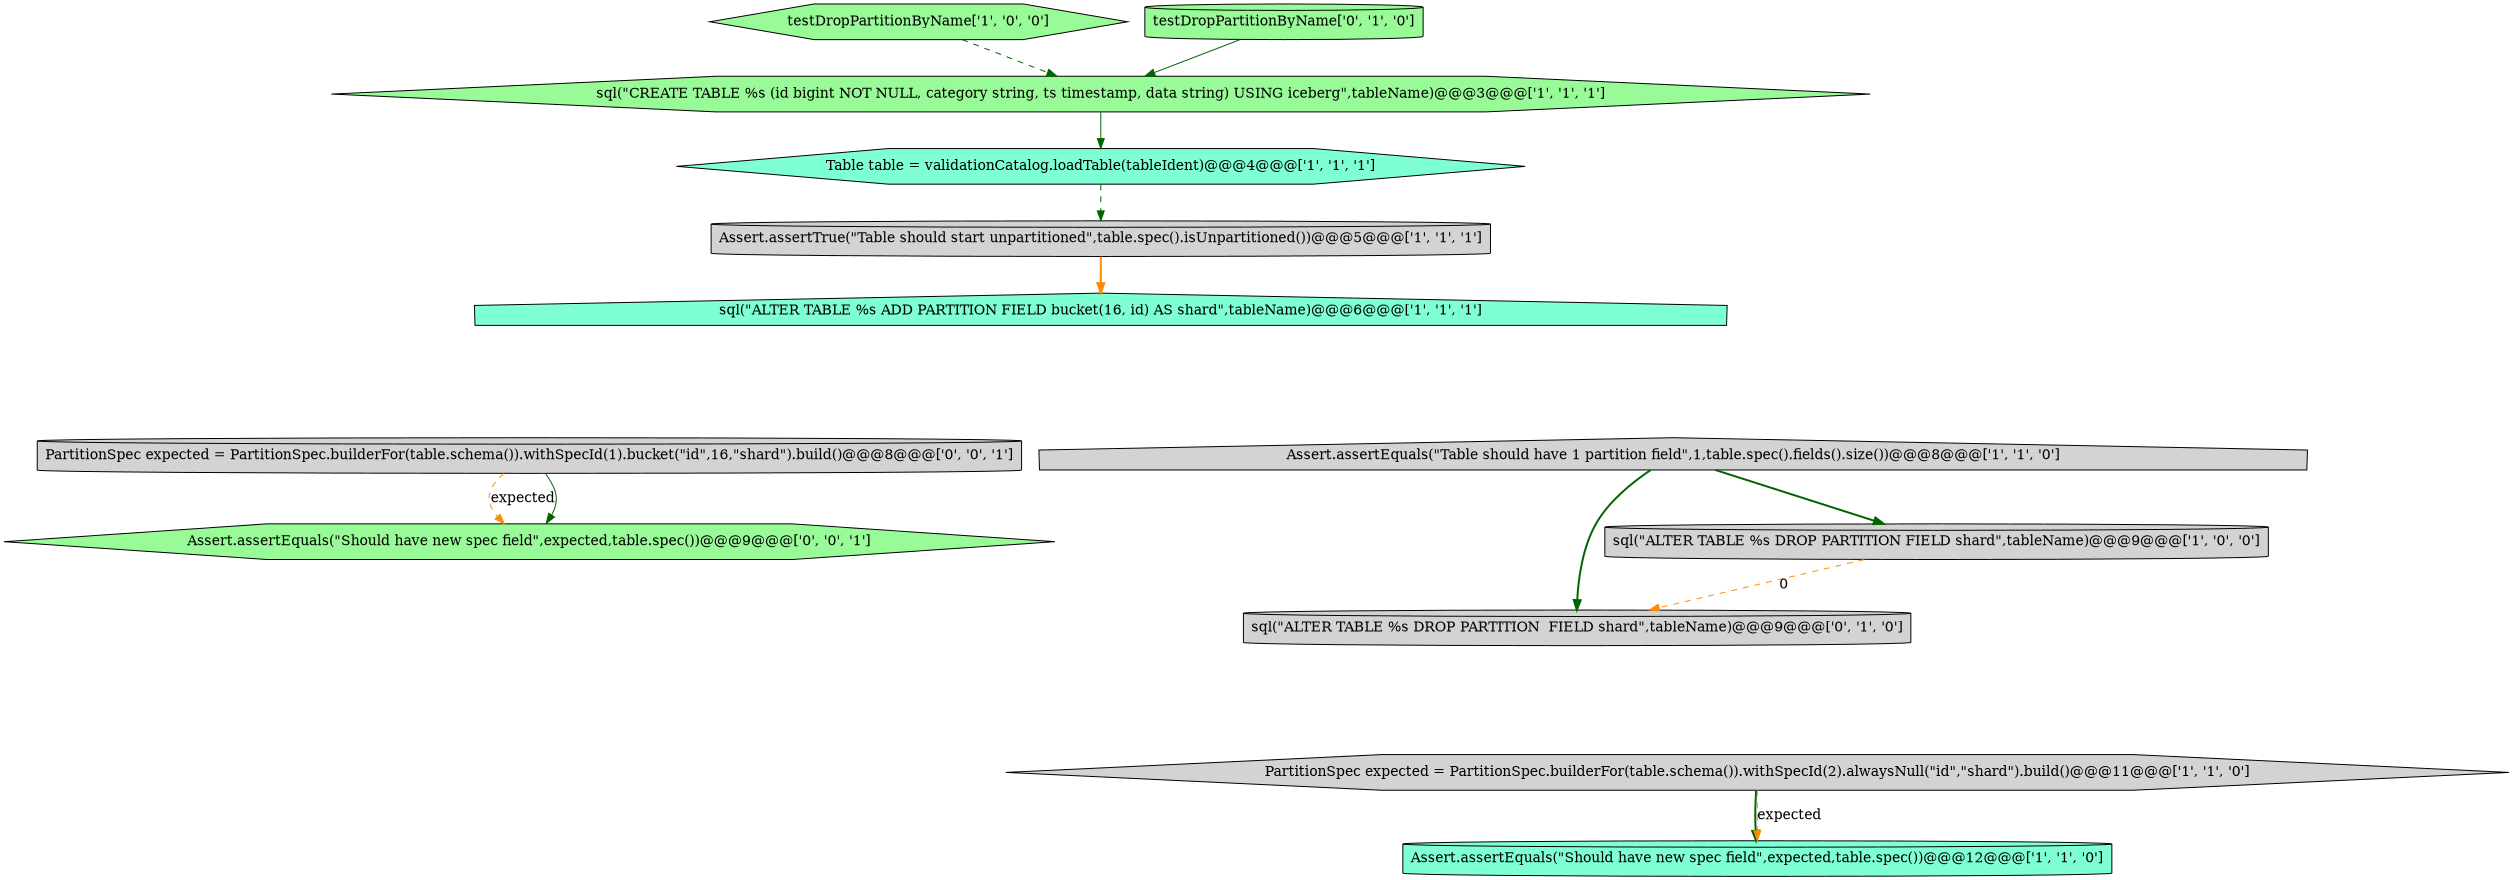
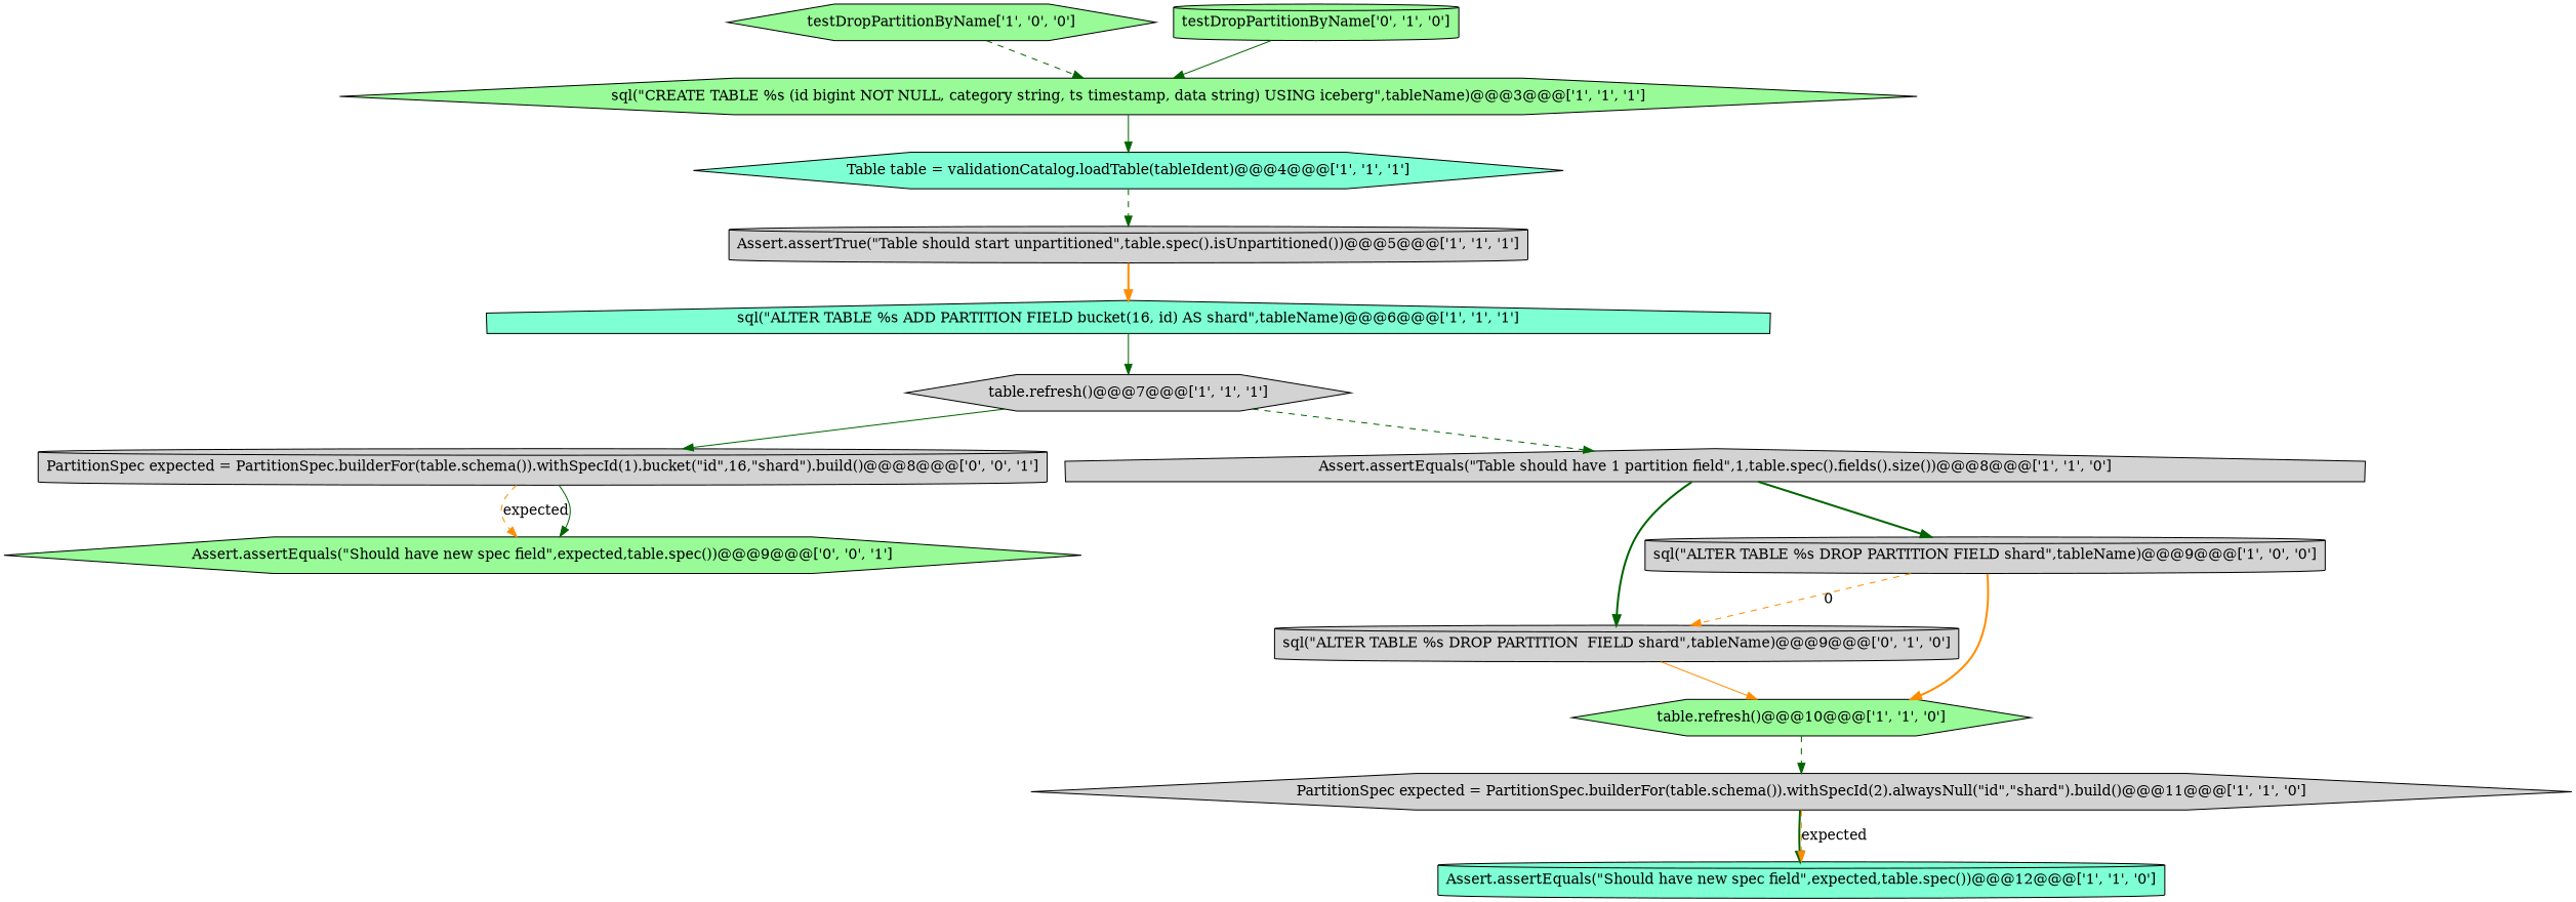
  digraph {
    node [fillcolor=lightgrey shape=hexagon style=filled]
    edge [color=darkgreen style=dashed]
    n1 [label="PartitionSpec expected = PartitionSpec.builderFor(table.schema()).withSpecId(1).bucket(\"id\",16,\"shard\").build()@@@8@@@['0', '0', '1']" shape=cylinder]
    n2 [fillcolor=palegreen label="Assert.assertEquals(\"Should have new spec field\",expected,table.spec())@@@9@@@['0', '0', '1']"]
+   n3 [label="table.refresh()@@@7@@@['1', '1', '1']"]
    n4 [label="Assert.assertEquals(\"Table should have 1 partition field\",1,table.spec().fields().size())@@@8@@@['1', '1', '0']" shape=house]
    n5 [label="sql(\"ALTER TABLE %s DROP PARTITION  FIELD shard\",tableName)@@@9@@@['0', '1', '0']" shape=cylinder]
    n6 [label="sql(\"ALTER TABLE %s DROP PARTITION FIELD shard\",tableName)@@@9@@@['1', '0', '0']" shape=cylinder]
    n7 [label="Assert.assertTrue(\"Table should start unpartitioned\",table.spec().isUnpartitioned())@@@5@@@['1', '1', '1']" shape=cylinder]
    n8 [fillcolor=aquamarine label="sql(\"ALTER TABLE %s ADD PARTITION FIELD bucket(16, id) AS shard\",tableName)@@@6@@@['1', '1', '1']" shape=house]
    n9 [fillcolor=palegreen label="sql(\"CREATE TABLE %s (id bigint NOT NULL, category string, ts timestamp, data string) USING iceberg\",tableName)@@@3@@@['1', '1', '1']"]
    n10 [fillcolor=aquamarine label="Table table = validationCatalog.loadTable(tableIdent)@@@4@@@['1', '1', '1']"]
    n11 [fillcolor=aquamarine label="Assert.assertEquals(\"Should have new spec field\",expected,table.spec())@@@12@@@['1', '1', '0']" shape=cylinder]
    n12 [fillcolor=palegreen label="testDropPartitionByName['1', '0', '0']"]
+   n13 [fillcolor=palegreen label="table.refresh()@@@10@@@['1', '1', '0']"]
    n14 [label="PartitionSpec expected = PartitionSpec.builderFor(table.schema()).withSpecId(2).alwaysNull(\"id\",\"shard\").build()@@@11@@@['1', '1', '0']"]
    n15 [fillcolor=palegreen label="testDropPartitionByName['0', '1', '0']" shape=cylinder]
    n1 -> n2 [color=darkorange label=expected]
    n1 -> n2 [style=solid]
+   n3 -> n1 [style=solid]
+   n3 -> n4
    n4 -> n5 [style=bold]
    n4 -> n6 [style=bold]
+   n5 -> n13 [color=darkorange style=solid]
    n6 -> n5 [color=darkorange label=0]
+   n6 -> n13 [color=darkorange style=bold]
    n7 -> n8 [color=darkorange style=bold]
+   n8 -> n3 [style=solid]
    n9 -> n10 [style=solid]
    n10 -> n7
    n12 -> n9
+   n13 -> n14
    n14 -> n11 [style=bold]
    n14 -> n11 [color=darkorange label=expected]
    n15 -> n9 [style=solid]
  }
